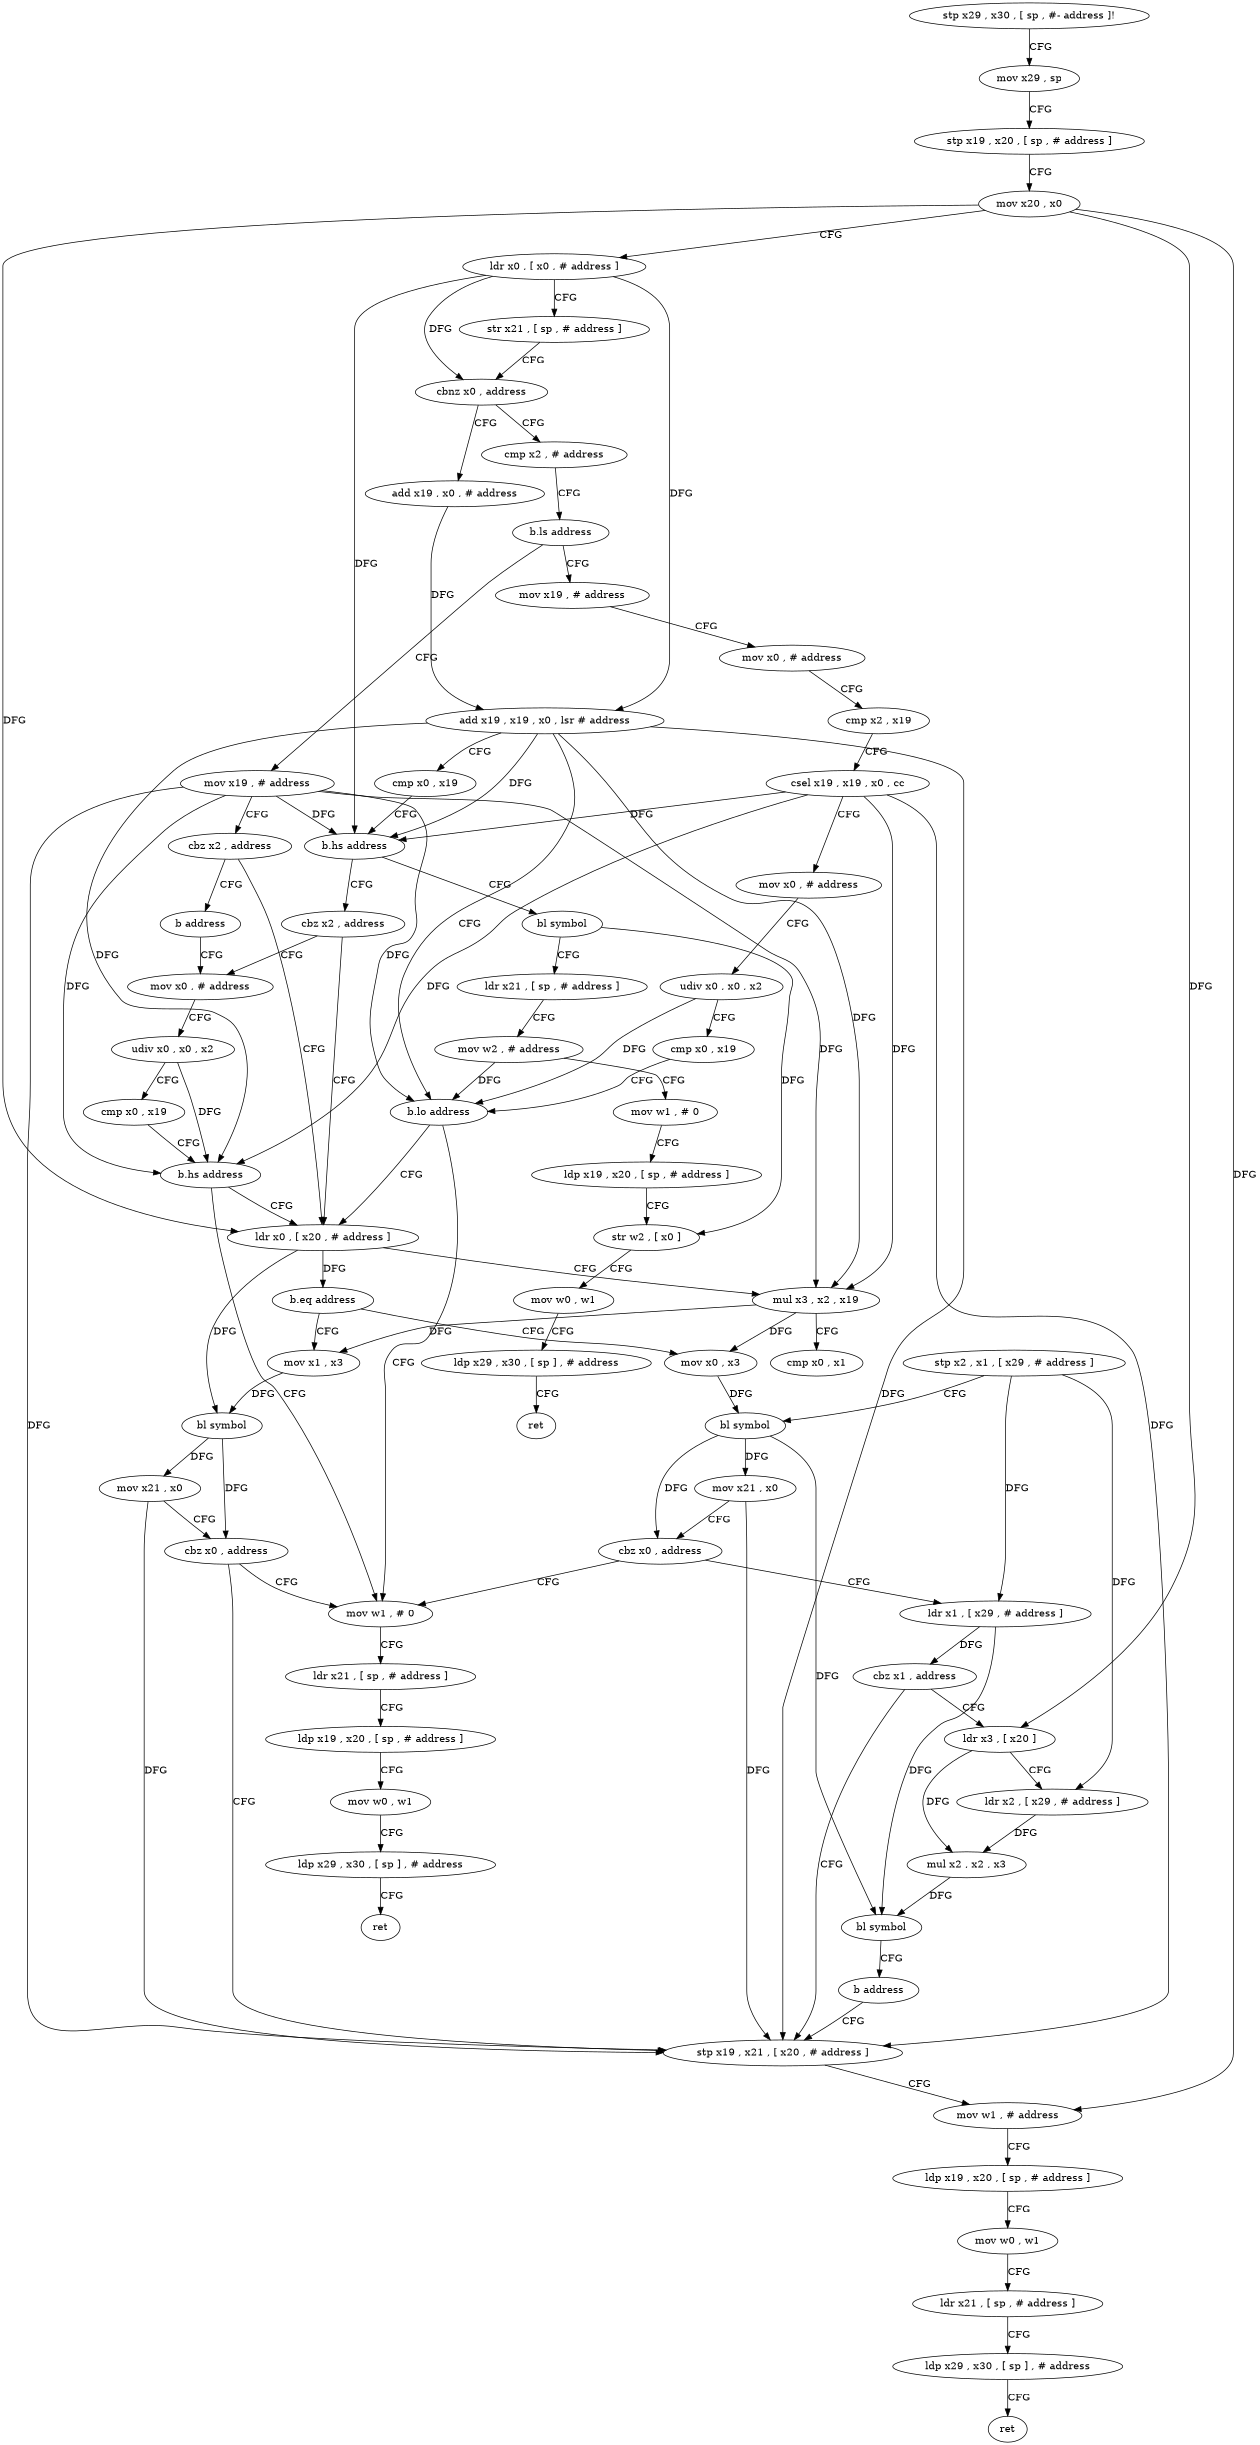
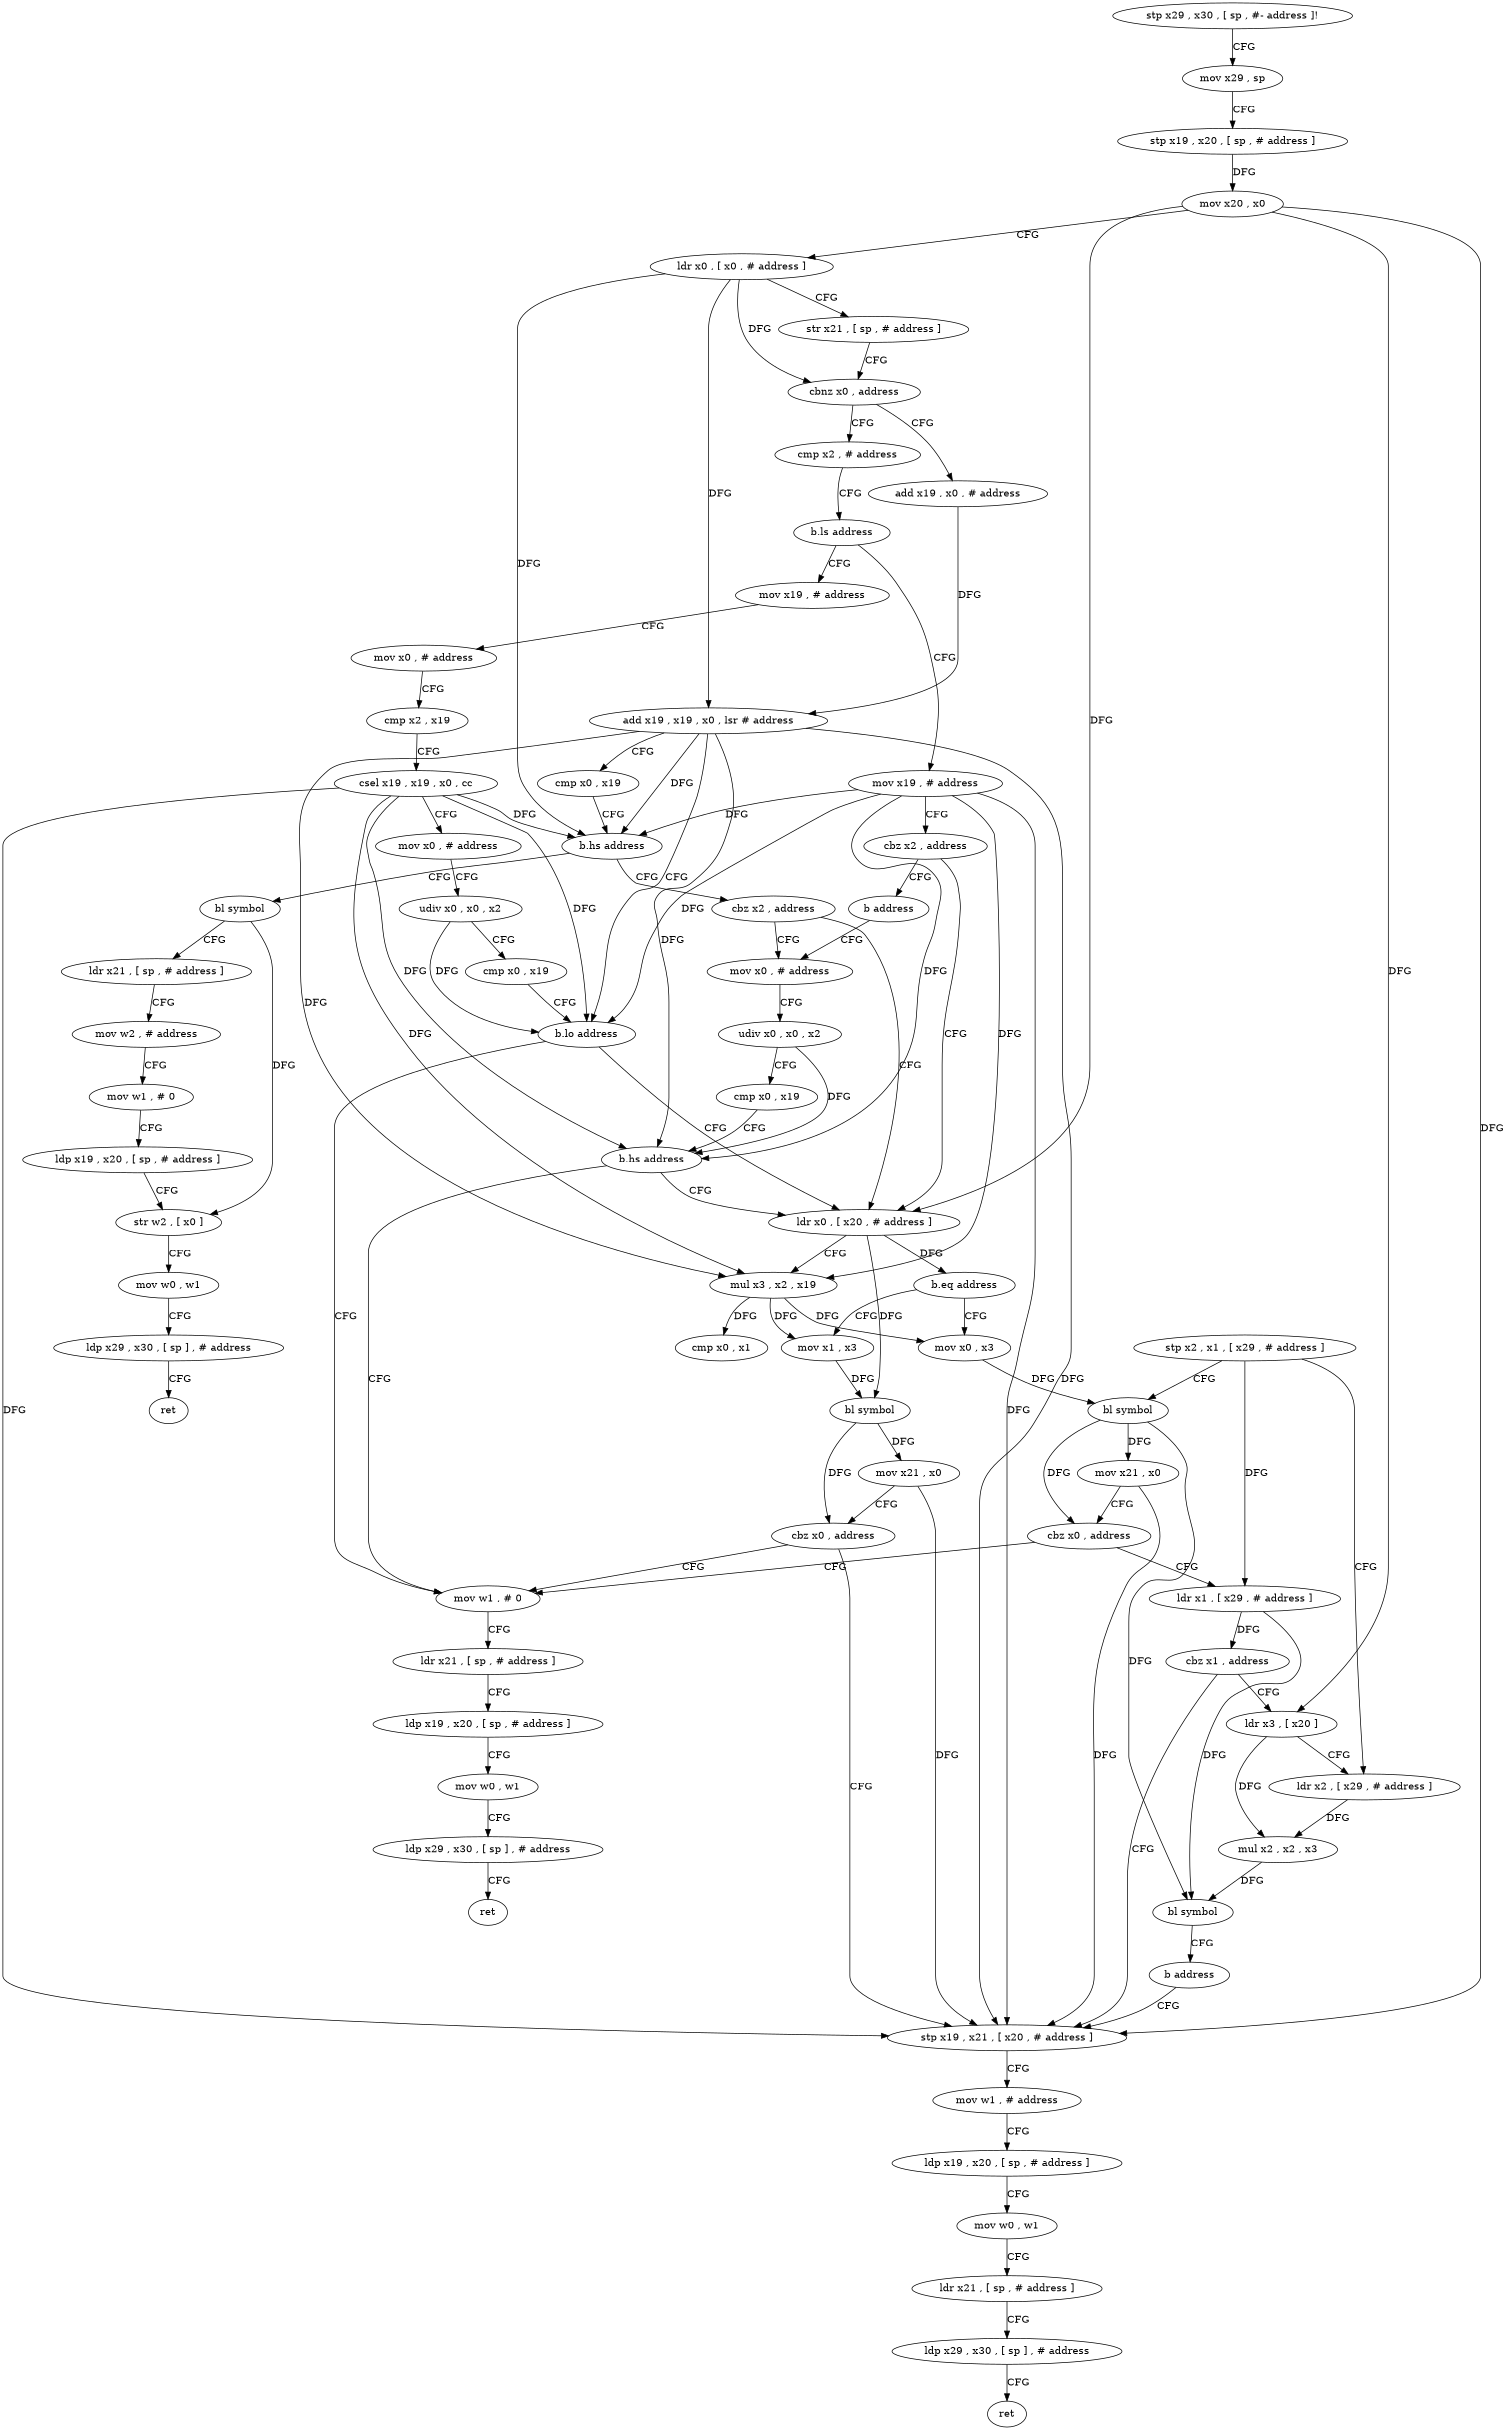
  digraph {
    n1 [label="stp x29 , x30 , [ sp , #- address ]!"]
    n2 [label="mov x29 , sp"]
    n3 [label="stp x19 , x20 , [ sp , # address ]"]
    n4 [label="mov x20 , x0"]
    n5 [label="ldr x0 , [ x0 , # address ]"]
    n6 [label="ldr x0 , [ x20 , # address ]"]
    n7 [label="stp x19 , x21 , [ x20 , # address ]"]
    n8 [label="ldr x3 , [ x20 ]"]
    n9 [label="str x21 , [ sp , # address ]"]
    n10 [label="cbnz x0 , address"]
    n11 [label="add x19 , x19 , x0 , lsr # address"]
    n12 [label="b.hs address"]
    n13 [label="mul x3 , x2 , x19"]
    n14 [label="b.eq address"]
    n15 [label="bl symbol"]
    n16 [label="mov w1 , # address"]
    n17 [label="ldr x2 , [ x29 , # address ]"]
    n18 [label="mul x2 , x2 , x3"]
    n19 [label="add x19 , x0 , # address"]
    n20 [label="cmp x2 , # address"]
    n21 [label="cmp x0 , x19"]
    n22 [label="b.lo address"]
    n23 [label="b.hs address"]
    n24 [label="bl symbol"]
    n25 [label="cbz x2 , address"]
    n26 [label="b.ls address"]
    n27 [label="mov x19 , # address"]
    n28 [label="mov x19 , # address"]
    n29 [label="mov w1 , # 0"]
    n30 [label="cmp x0 , x1"]
    n31 [label="mov x0 , x3"]
    n32 [label="mov x1 , x3"]
    n33 [label="ldr x21 , [ sp , # address ]"]
    n34 [label="str w2 , [ x0 ]"]
    n35 [label="mov x0 , # address"]
    n36 [label="mov w2 , # address"]
    n37 [label="mov w0 , w1"]
    n38 [label="udiv x0 , x0 , x2"]
    n39 [label="cbz x2 , address"]
    n40 [label="mov x0 , # address"]
    n41 [label="b address"]
    n42 [label="cmp x2 , x19"]
    n43 [label="mov w1 , # 0"]
    n44 [label="ldp x19 , x20 , [ sp , # address ]"]
    n45 [label="ldp x29 , x30 , [ sp ] , # address"]
    n46 [label=ret]
    n47 [label="mov x21 , x0"]
    n48 [label="cbz x0 , address"]
    n49 [label="cmp x0 , x19"]
    n50 [label="csel x19 , x19 , x0 , cc"]
    n51 [label="mov x0 , # address"]
    n52 [label="udiv x0 , x0 , x2"]
    n53 [label="cmp x0 , x19"]
    n54 [label="ldr x21 , [ sp , # address ]"]
    n55 [label="ldp x19 , x20 , [ sp , # address ]"]
    n56 [label="bl symbol"]
    n57 [label="stp x2 , x1 , [ x29 , # address ]"]
    n58 [label="ldr x1 , [ x29 , # address ]"]
    n59 [label="mov x21 , x0"]
    n60 [label="cbz x0 , address"]
    n61 [label="bl symbol"]
    n62 [label="mov w0 , w1"]
    n63 [label="ldp x29 , x30 , [ sp ] , # address"]
    n64 [label=ret]
    n65 [label="cbz x1 , address"]
    n66 [label="b address"]
    n67 [label="ldp x19 , x20 , [ sp , # address ]"]
    n68 [label="mov w0 , w1"]
    n69 [label="ldr x21 , [ sp , # address ]"]
    n70 [label="ldp x29 , x30 , [ sp ] , # address"]
    n71 [label=ret]
    n1 -> n2 [label=CFG]
    n2 -> n3 [label=CFG]
-   n3 -> n4 [label=CFG]
+   n3 -> n4 [label=DFG]
    n4 -> n5 [label=CFG]
    n4 -> n6 [label=DFG]
-   n4 -> n16 [label=DFG]
+   n4 -> n7 [label=DFG]
    n4 -> n8 [label=DFG]
    n5 -> n9 [label=CFG]
    n5 -> n10 [label=DFG]
    n5 -> n11 [label=DFG]
    n5 -> n12 [label=DFG]
    n6 -> n13 [label=CFG]
    n6 -> n14 [label=DFG]
    n6 -> n15 [label=DFG]
    n7 -> n16 [label=CFG]
    n8 -> n17 [label=CFG]
    n8 -> n18 [label=DFG]
    n9 -> n10 [label=CFG]
    n10 -> n19 [label=CFG]
    n10 -> n20 [label=CFG]
    n11 -> n7 [label=DFG]
    n11 -> n12 [label=DFG]
    n11 -> n13 [label=DFG]
    n11 -> n21 [label=CFG]
    n11 -> n22 [label=CFG]
    n11 -> n23 [label=DFG]
    n12 -> n24 [label=CFG]
    n12 -> n25 [label=CFG]
-   n13 -> n30 [label=CFG]
+   n13 -> n30 [label=DFG]
    n13 -> n31 [label=DFG]
    n13 -> n32 [label=DFG]
    n14 -> n31 [label=CFG]
    n14 -> n32 [label=CFG]
    n15 -> n47 [label=DFG]
    n15 -> n48 [label=DFG]
    n16 -> n67 [label=CFG]
    n17 -> n18 [label=DFG]
    n18 -> n61 [label=DFG]
    n19 -> n11 [label=DFG]
    n20 -> n26 [label=CFG]
    n21 -> n12 [label=CFG]
    n22 -> n6 [label=CFG]
    n22 -> n29 [label=CFG]
    n23 -> n6 [label=CFG]
    n23 -> n29 [label=CFG]
    n24 -> n33 [label=CFG]
    n24 -> n34 [label=DFG]
    n25 -> n6 [label=CFG]
    n25 -> n35 [label=CFG]
    n26 -> n27 [label=CFG]
    n26 -> n28 [label=CFG]
    n27 -> n7 [label=DFG]
    n27 -> n12 [label=DFG]
    n27 -> n13 [label=DFG]
    n27 -> n22 [label=DFG]
    n27 -> n23 [label=DFG]
    n27 -> n39 [label=CFG]
    n28 -> n40 [label=CFG]
    n29 -> n54 [label=CFG]
    n31 -> n56 [label=DFG]
    n32 -> n15 [label=DFG]
    n33 -> n36 [label=CFG]
    n34 -> n37 [label=CFG]
    n35 -> n38 [label=CFG]
    n36 -> n43 [label=CFG]
    n37 -> n45 [label=CFG]
    n38 -> n23 [label=DFG]
    n38 -> n49 [label=CFG]
    n39 -> n6 [label=CFG]
    n39 -> n41 [label=CFG]
    n40 -> n42 [label=CFG]
    n41 -> n35 [label=CFG]
    n42 -> n50 [label=CFG]
    n43 -> n44 [label=CFG]
    n44 -> n34 [label=CFG]
    n45 -> n46 [label=CFG]
    n47 -> n7 [label=DFG]
    n47 -> n48 [label=CFG]
    n48 -> n7 [label=CFG]
    n48 -> n29 [label=CFG]
    n49 -> n23 [label=CFG]
    n50 -> n7 [label=DFG]
    n50 -> n12 [label=DFG]
    n50 -> n13 [label=DFG]
-   n36 -> n22 [label=DFG]
+   n50 -> n22 [label=DFG]
    n50 -> n23 [label=DFG]
    n50 -> n51 [label=CFG]
    n51 -> n52 [label=CFG]
    n52 -> n22 [label=DFG]
    n52 -> n53 [label=CFG]
    n53 -> n22 [label=CFG]
    n54 -> n55 [label=CFG]
    n55 -> n62 [label=CFG]
    n56 -> n59 [label=DFG]
    n56 -> n60 [label=DFG]
    n56 -> n61 [label=DFG]
-   n57 -> n17 [label=DFG]
+   n57 -> n17 [label=CFG]
    n57 -> n56 [label=CFG]
    n57 -> n58 [label=DFG]
    n58 -> n61 [label=DFG]
    n58 -> n65 [label=DFG]
    n59 -> n7 [label=DFG]
    n59 -> n60 [label=CFG]
    n60 -> n29 [label=CFG]
    n60 -> n58 [label=CFG]
    n61 -> n66 [label=CFG]
    n62 -> n63 [label=CFG]
    n63 -> n64 [label=CFG]
    n65 -> n7 [label=CFG]
    n65 -> n8 [label=CFG]
    n66 -> n7 [label=CFG]
    n67 -> n68 [label=CFG]
    n68 -> n69 [label=CFG]
    n69 -> n70 [label=CFG]
    n70 -> n71 [label=CFG]
  }
